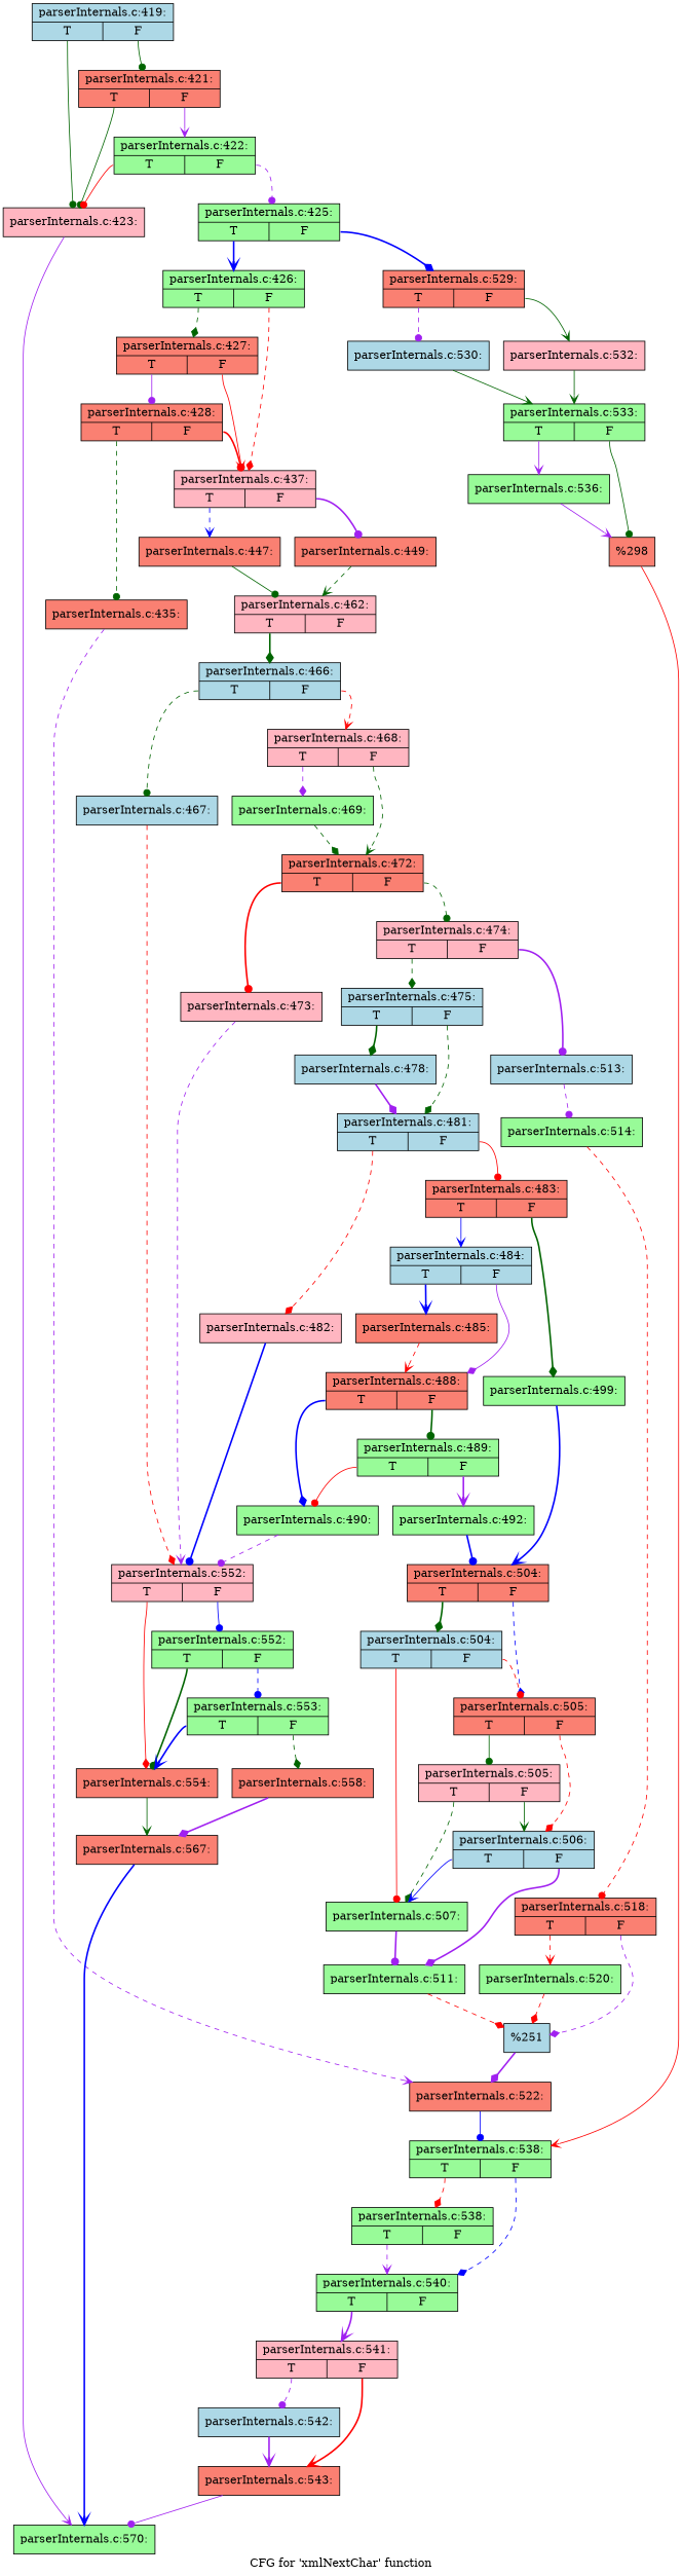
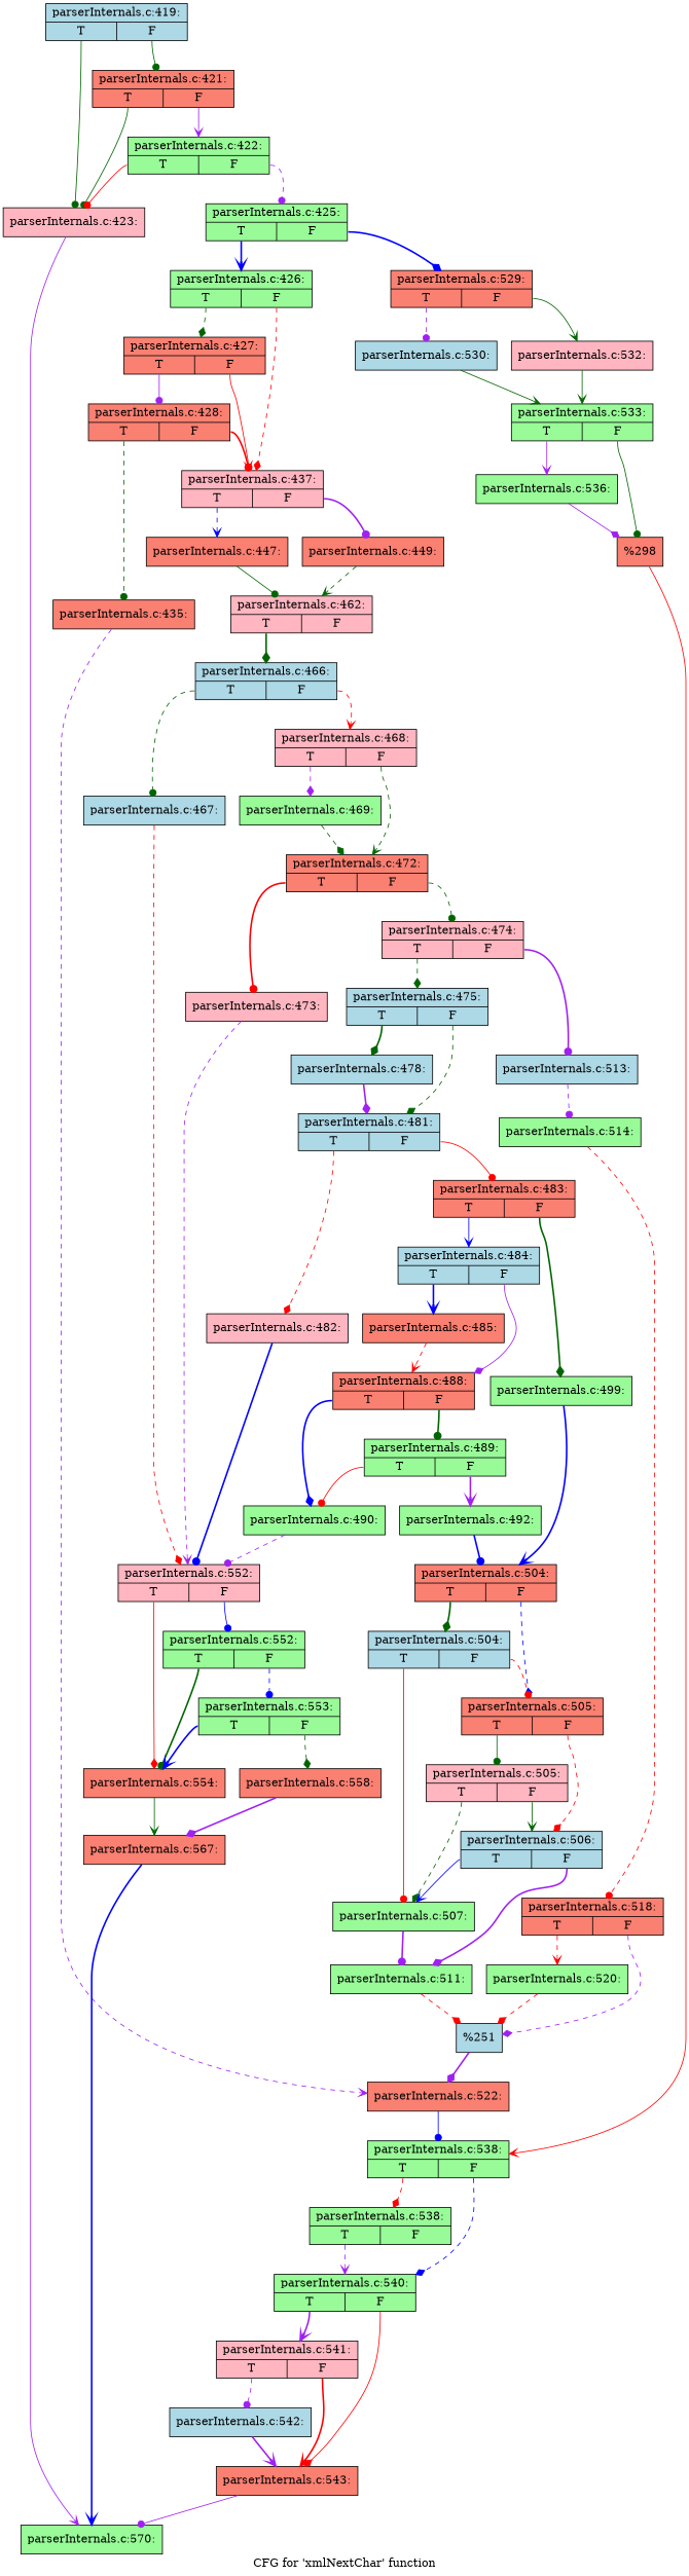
  digraph {
    label="CFG for 'xmlNextChar' function"
    node [fillcolor=salmon shape=record style=filled]
    edge [arrowhead=dot color=darkgreen style=dashed tailport=s0]
    n1 [fillcolor=lightblue label="{parserInternals.c:419:|{<s0>T|<s1>F}}"]
    n2 [fillcolor=lightpink label="{parserInternals.c:423:}"]
    n3 [label="{parserInternals.c:421:|{<s0>T|<s1>F}}"]
    n4 [fillcolor=palegreen label="{parserInternals.c:570:}"]
    n5 [fillcolor=palegreen label="{parserInternals.c:422:|{<s0>T|<s1>F}}"]
    n6 [fillcolor=palegreen label="{parserInternals.c:425:|{<s0>T|<s1>F}}"]
    n7 [fillcolor=palegreen label="{parserInternals.c:426:|{<s0>T|<s1>F}}"]
    n8 [label="{parserInternals.c:529:|{<s0>T|<s1>F}}"]
    n9 [label="{parserInternals.c:427:|{<s0>T|<s1>F}}"]
    n10 [fillcolor=lightpink label="{parserInternals.c:437:|{<s0>T|<s1>F}}"]
    n11 [fillcolor=lightblue label="{parserInternals.c:530:}"]
    n12 [fillcolor=lightpink label="{parserInternals.c:532:}"]
    n13 [label="{parserInternals.c:428:|{<s0>T|<s1>F}}"]
    n14 [label="{parserInternals.c:447:}"]
    n15 [label="{parserInternals.c:449:}"]
    n16 [fillcolor=palegreen label="{parserInternals.c:533:|{<s0>T|<s1>F}}"]
    n17 [label="{parserInternals.c:435:}"]
    n18 [fillcolor=lightpink label="{parserInternals.c:462:|{<s0>T|<s1>F}}"]
    n19 [label="{parserInternals.c:522:}"]
    n20 [fillcolor=palegreen label="{parserInternals.c:538:|{<s0>T|<s1>F}}"]
    n21 [fillcolor=palegreen label="{parserInternals.c:538:|{<s0>T|<s1>F}}"]
    n22 [fillcolor=palegreen label="{parserInternals.c:540:|{<s0>T|<s1>F}}"]
    n23 [fillcolor=lightblue label="{parserInternals.c:466:|{<s0>T|<s1>F}}"]
    n24 [fillcolor=lightblue label="{parserInternals.c:467:}"]
    n25 [fillcolor=lightpink label="{parserInternals.c:468:|{<s0>T|<s1>F}}"]
    n26 [fillcolor=lightpink label="{parserInternals.c:552:|{<s0>T|<s1>F}}"]
    n27 [fillcolor=palegreen label="{parserInternals.c:469:}"]
    n28 [label="{parserInternals.c:472:|{<s0>T|<s1>F}}"]
    n29 [label="{parserInternals.c:518:|{<s0>T|<s1>F}}"]
    n30 [fillcolor=palegreen label="{parserInternals.c:520:}"]
    n31 [fillcolor=lightblue label="{%251}"]
    n32 [label="{parserInternals.c:554:}"]
    n33 [fillcolor=palegreen label="{parserInternals.c:552:|{<s0>T|<s1>F}}"]
    n34 [fillcolor=lightpink label="{parserInternals.c:473:}"]
    n35 [fillcolor=lightpink label="{parserInternals.c:474:|{<s0>T|<s1>F}}"]
    n36 [label="{parserInternals.c:567:}"]
    n37 [fillcolor=palegreen label="{parserInternals.c:553:|{<s0>T|<s1>F}}"]
    n38 [fillcolor=lightblue label="{parserInternals.c:475:|{<s0>T|<s1>F}}"]
    n39 [fillcolor=lightblue label="{parserInternals.c:513:}"]
    n40 [fillcolor=lightblue label="{parserInternals.c:478:}"]
    n41 [fillcolor=lightblue label="{parserInternals.c:481:|{<s0>T|<s1>F}}"]
    n42 [fillcolor=palegreen label="{parserInternals.c:514:}"]
    n43 [fillcolor=lightpink label="{parserInternals.c:482:}"]
    n44 [label="{parserInternals.c:483:|{<s0>T|<s1>F}}"]
    n45 [fillcolor=lightblue label="{parserInternals.c:484:|{<s0>T|<s1>F}}"]
    n46 [fillcolor=palegreen label="{parserInternals.c:499:}"]
    n47 [label="{parserInternals.c:485:}"]
    n48 [label="{parserInternals.c:488:|{<s0>T|<s1>F}}"]
    n49 [label="{parserInternals.c:504:|{<s0>T|<s1>F}}"]
    n50 [fillcolor=palegreen label="{parserInternals.c:490:}"]
    n51 [fillcolor=palegreen label="{parserInternals.c:489:|{<s0>T|<s1>F}}"]
    n52 [fillcolor=lightblue label="{parserInternals.c:504:|{<s0>T|<s1>F}}"]
    n53 [label="{parserInternals.c:505:|{<s0>T|<s1>F}}"]
    n54 [fillcolor=palegreen label="{parserInternals.c:492:}"]
    n55 [fillcolor=palegreen label="{parserInternals.c:507:}"]
    n56 [fillcolor=lightpink label="{parserInternals.c:505:|{<s0>T|<s1>F}}"]
    n57 [fillcolor=lightblue label="{parserInternals.c:506:|{<s0>T|<s1>F}}"]
    n58 [fillcolor=palegreen label="{parserInternals.c:511:}"]
    n59 [fillcolor=lightpink label="{parserInternals.c:541:|{<s0>T|<s1>F}}"]
    n60 [label="{parserInternals.c:543:}"]
    n61 [fillcolor=palegreen label="{parserInternals.c:536:}"]
    n62 [label="{%298}"]
    n63 [fillcolor=lightblue label="{parserInternals.c:542:}"]
    n64 [label="{parserInternals.c:558:}"]
    n1 -> n2 [style=solid]
    n1 -> n3 [style=solid tailport=s1]
    n2 -> n4 [arrowhead=vee color=purple style=solid]
    n3 -> n2 [style=solid]
    n3 -> n5 [arrowhead=vee color=purple style=solid tailport=s1]
    n5 -> n2 [color=red style=solid]
    n5 -> n6 [color=purple tailport=s1]
    n6 -> n7 [arrowhead=vee color=blue style=bold]
    n6 -> n8 [arrowhead=diamond color=blue style=bold tailport=s1]
    n7 -> n9 [arrowhead=diamond]
    n7 -> n10 [arrowhead=diamond color=red tailport=s1]
    n8 -> n11 [color=purple]
    n8 -> n12 [arrowhead=vee style=solid tailport=s1]
    n9 -> n10 [arrowhead=vee color=red style=solid tailport=s1]
    n9 -> n13 [color=purple style=solid]
    n10 -> n14 [arrowhead=vee color=blue]
    n10 -> n15 [color=purple style=bold tailport=s1]
    n11 -> n16 [arrowhead=vee style=solid]
    n12 -> n16 [arrowhead=vee style=solid]
    n13 -> n10 [color=red style=bold tailport=s1]
    n13 -> n17
    n14 -> n18 [style=solid]
    n15 -> n18 [arrowhead=vee]
    n16 -> n61 [arrowhead=vee color=purple style=solid]
    n16 -> n62 [style=solid tailport=s1]
    n17 -> n19 [arrowhead=vee color=purple]
    n18 -> n23 [arrowhead=diamond style=bold]
    n19 -> n20 [color=blue style=solid]
    n20 -> n21 [arrowhead=diamond color=red]
    n20 -> n22 [arrowhead=diamond color=blue tailport=s1]
    n21 -> n22 [arrowhead=vee color=purple]
    n22 -> n59 [arrowhead=vee color=purple style=bold]
+   n22 -> n60 [arrowhead=diamond color=red style=solid tailport=s1]
    n23 -> n24
    n23 -> n25 [arrowhead=vee color=red tailport=s1]
    n24 -> n26 [arrowhead=diamond color=red]
    n25 -> n27 [arrowhead=diamond color=purple]
    n25 -> n28 [arrowhead=vee tailport=s1]
    n26 -> n32 [arrowhead=diamond color=red style=solid]
    n26 -> n33 [color=blue style=solid tailport=s1]
    n27 -> n28 [arrowhead=diamond]
    n28 -> n34 [color=red style=bold]
    n28 -> n35 [tailport=s1]
    n29 -> n30 [arrowhead=vee color=red]
    n29 -> n31 [arrowhead=diamond color=purple tailport=s1]
    n30 -> n31 [arrowhead=diamond color=red]
    n31 -> n19 [arrowhead=diamond color=purple style=bold]
    n32 -> n36 [arrowhead=vee style=solid]
    n33 -> n32 [style=bold]
    n33 -> n37 [color=blue tailport=s1]
    n34 -> n26 [arrowhead=vee color=purple]
    n35 -> n38 [arrowhead=diamond]
    n35 -> n39 [color=purple style=bold tailport=s1]
    n36 -> n4 [arrowhead=vee color=blue style=bold]
    n37 -> n32 [arrowhead=vee color=blue style=bold]
    n37 -> n64 [arrowhead=diamond tailport=s1]
    n38 -> n40 [arrowhead=diamond style=bold]
    n38 -> n41 [arrowhead=diamond tailport=s1]
    n39 -> n42 [color=purple]
    n40 -> n41 [arrowhead=diamond color=purple style=bold]
    n41 -> n43 [arrowhead=diamond color=red]
    n41 -> n44 [color=red style=solid tailport=s1]
    n42 -> n29 [color=red]
    n43 -> n26 [color=blue style=bold]
    n44 -> n45 [arrowhead=vee color=blue style=solid]
    n44 -> n46 [arrowhead=diamond style=bold tailport=s1]
    n45 -> n47 [arrowhead=vee color=blue style=bold]
    n45 -> n48 [arrowhead=diamond color=purple style=solid tailport=s1]
    n46 -> n49 [arrowhead=vee color=blue style=bold]
    n47 -> n48 [arrowhead=vee color=red]
    n48 -> n50 [arrowhead=diamond color=blue style=bold]
    n48 -> n51 [style=bold tailport=s1]
    n49 -> n52 [arrowhead=diamond style=bold]
    n49 -> n53 [arrowhead=diamond color=blue tailport=s1]
    n50 -> n26 [color=purple]
    n51 -> n50 [color=red style=solid]
    n51 -> n54 [arrowhead=vee color=purple style=bold tailport=s1]
    n52 -> n53 [color=red tailport=s1]
    n52 -> n55 [color=red style=solid]
    n53 -> n56 [style=solid]
    n53 -> n57 [arrowhead=diamond color=red tailport=s1]
    n54 -> n49 [color=blue style=bold]
    n55 -> n58 [color=purple style=bold]
    n56 -> n55 [arrowhead=diamond]
    n56 -> n57 [arrowhead=vee style=solid tailport=s1]
    n57 -> n55 [arrowhead=vee color=blue style=solid]
    n57 -> n58 [arrowhead=diamond color=purple style=bold tailport=s1]
    n58 -> n31 [arrowhead=diamond color=red]
    n59 -> n60 [arrowhead=vee color=red style=bold tailport=s1]
    n59 -> n63 [color=purple]
    n60 -> n4 [color=purple style=solid]
-   n61 -> n62 [arrowhead=vee color=purple style=solid]
+   n61 -> n62 [arrowhead=diamond color=purple style=solid]
    n62 -> n20 [arrowhead=vee color=red style=solid]
    n63 -> n60 [arrowhead=vee color=purple style=bold]
    n64 -> n36 [arrowhead=diamond color=purple style=bold]
  }
